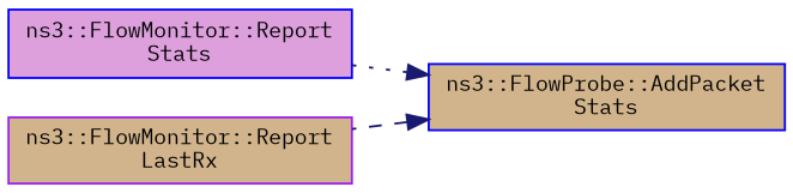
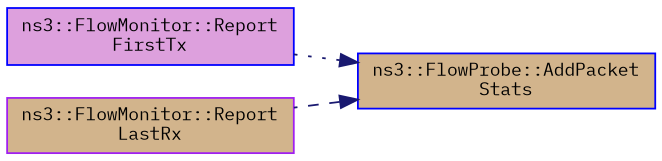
  digraph {
    fontname="IBM Plex Mono"
    rankdir=RL
    node [color=blue fillcolor=tan fontname="IBM Plex Mono" fontsize=10 shape=record style=filled]
    edge [color=midnightblue dir=back fontname="IBM Plex Mono" fontsize=10 labelfontname=Helvetica labelfontsize=10]
    n1 [fontcolor=black height=0.2 label="ns3::FlowProbe::AddPacket\lStats" width=0.4]
-   n2 [fillcolor=plum height=0.2 label="ns3::FlowMonitor::Report\lStats" width=0.4]
+   n2 [fillcolor=plum height=0.2 label="ns3::FlowMonitor::Report\lFirstTx" width=0.4]
    n3 [color=purple height=0.2 label="ns3::FlowMonitor::Report\lLastRx" width=0.4]
    n1 -> n2 [style=dotted]
    n1 -> n3 [style=dashed]
  }
